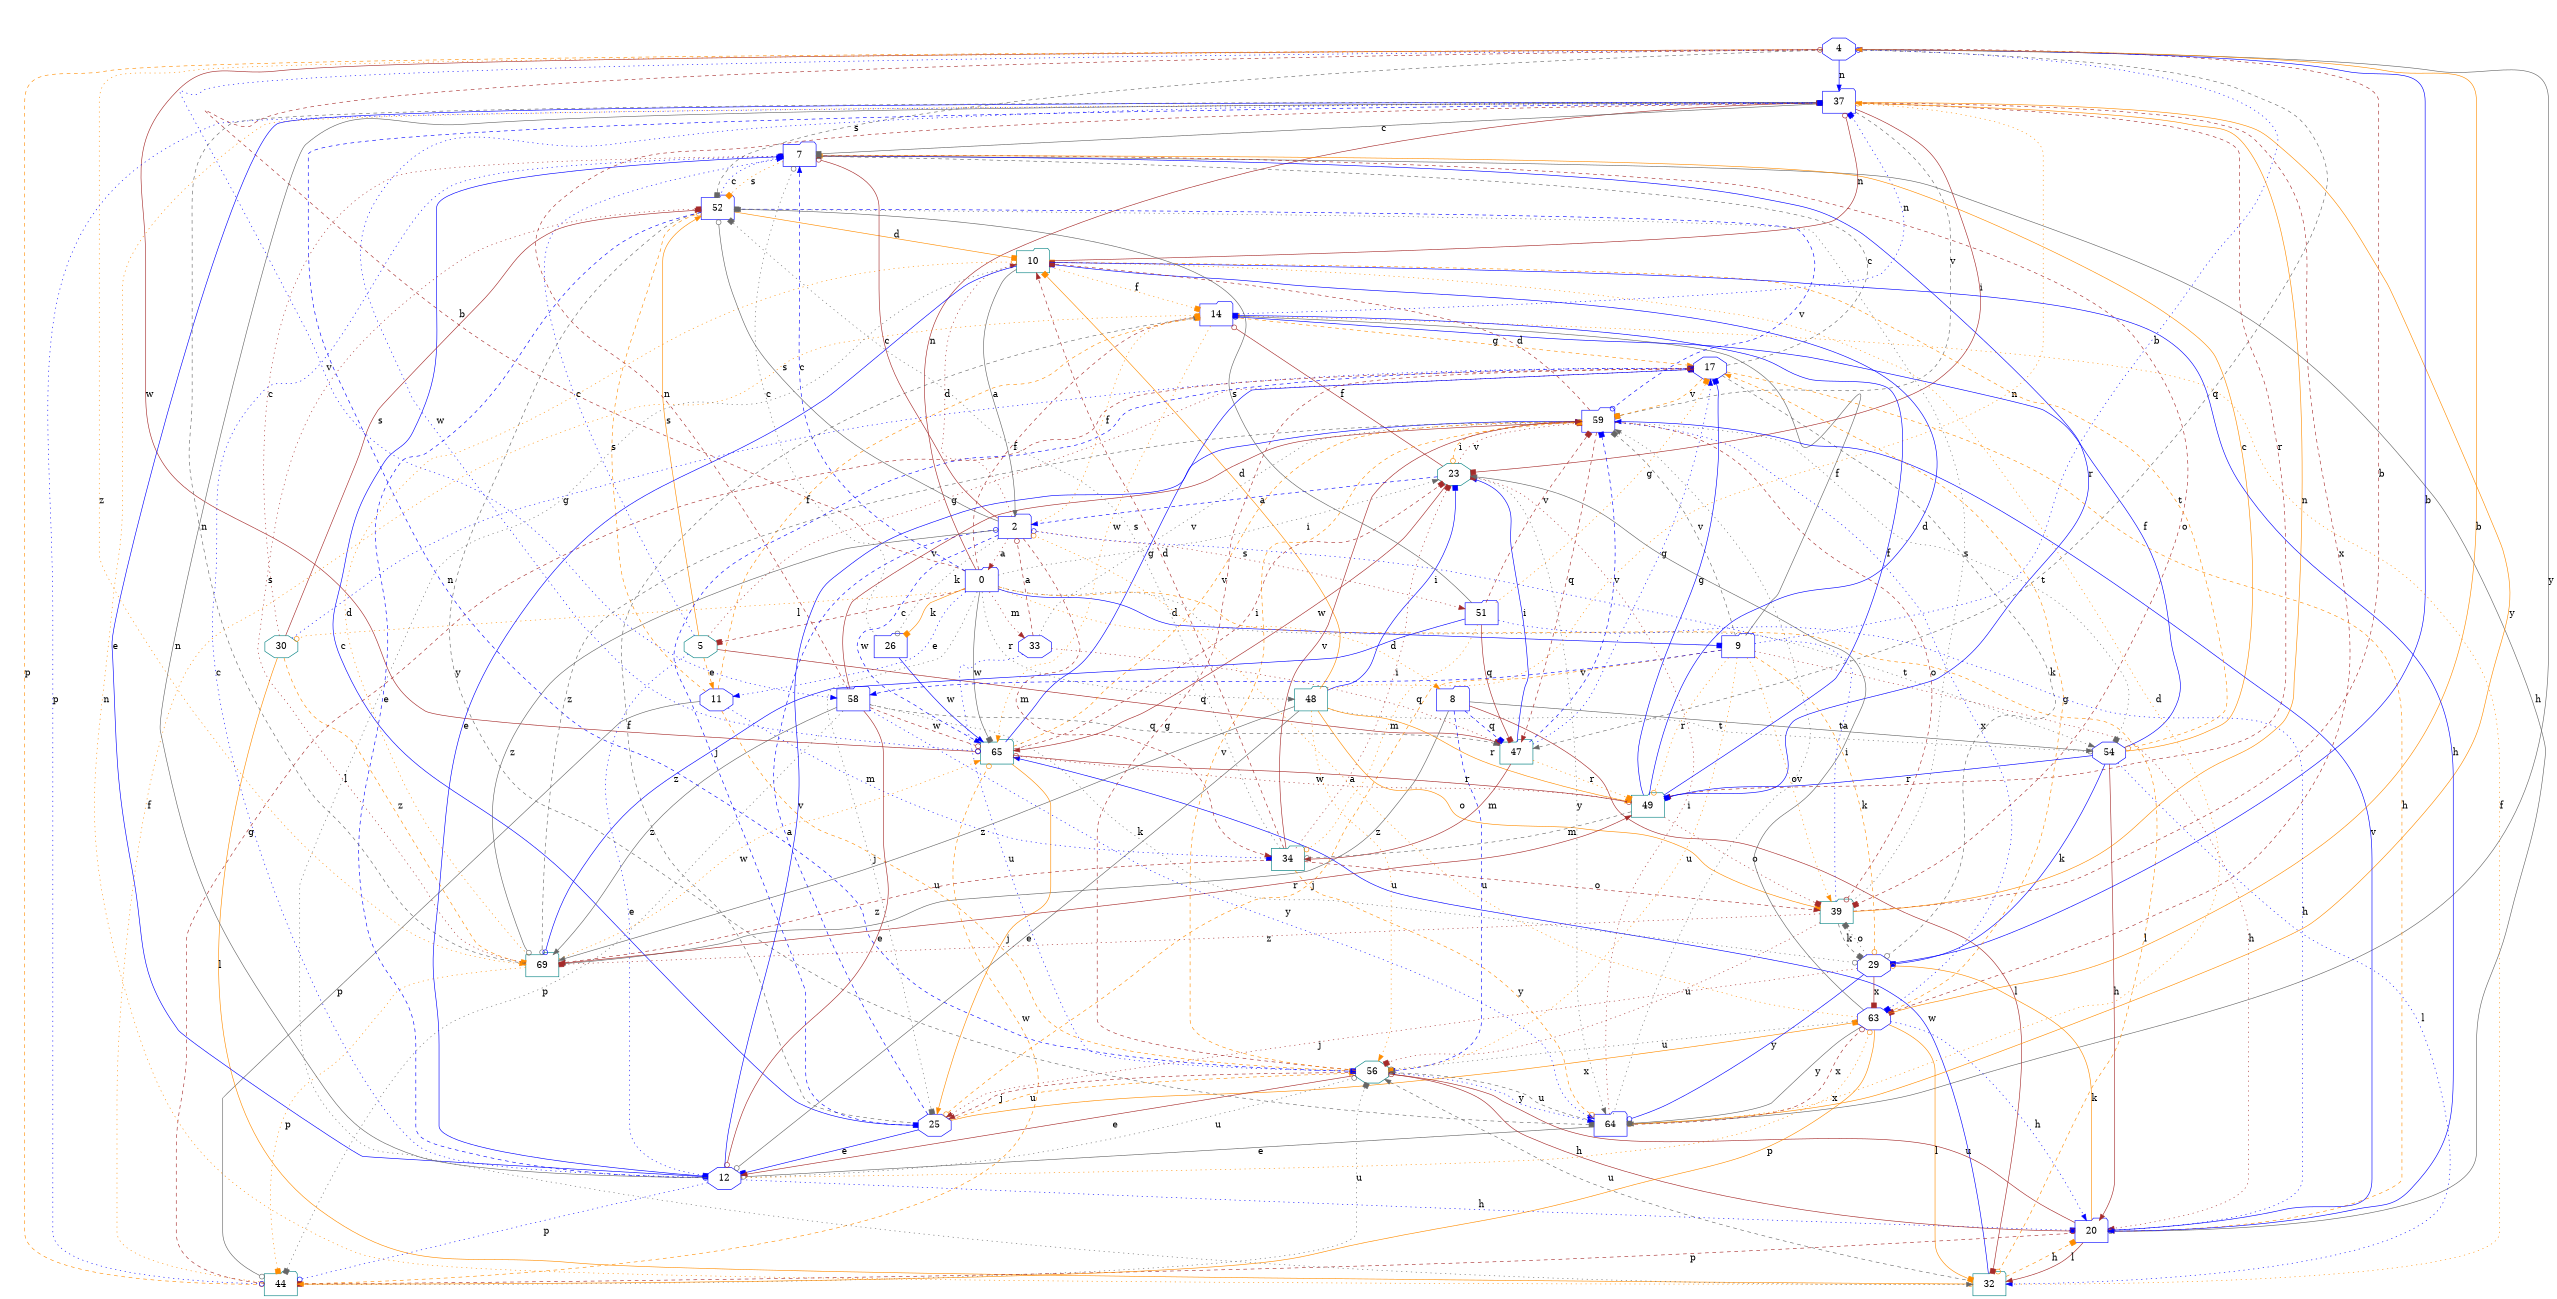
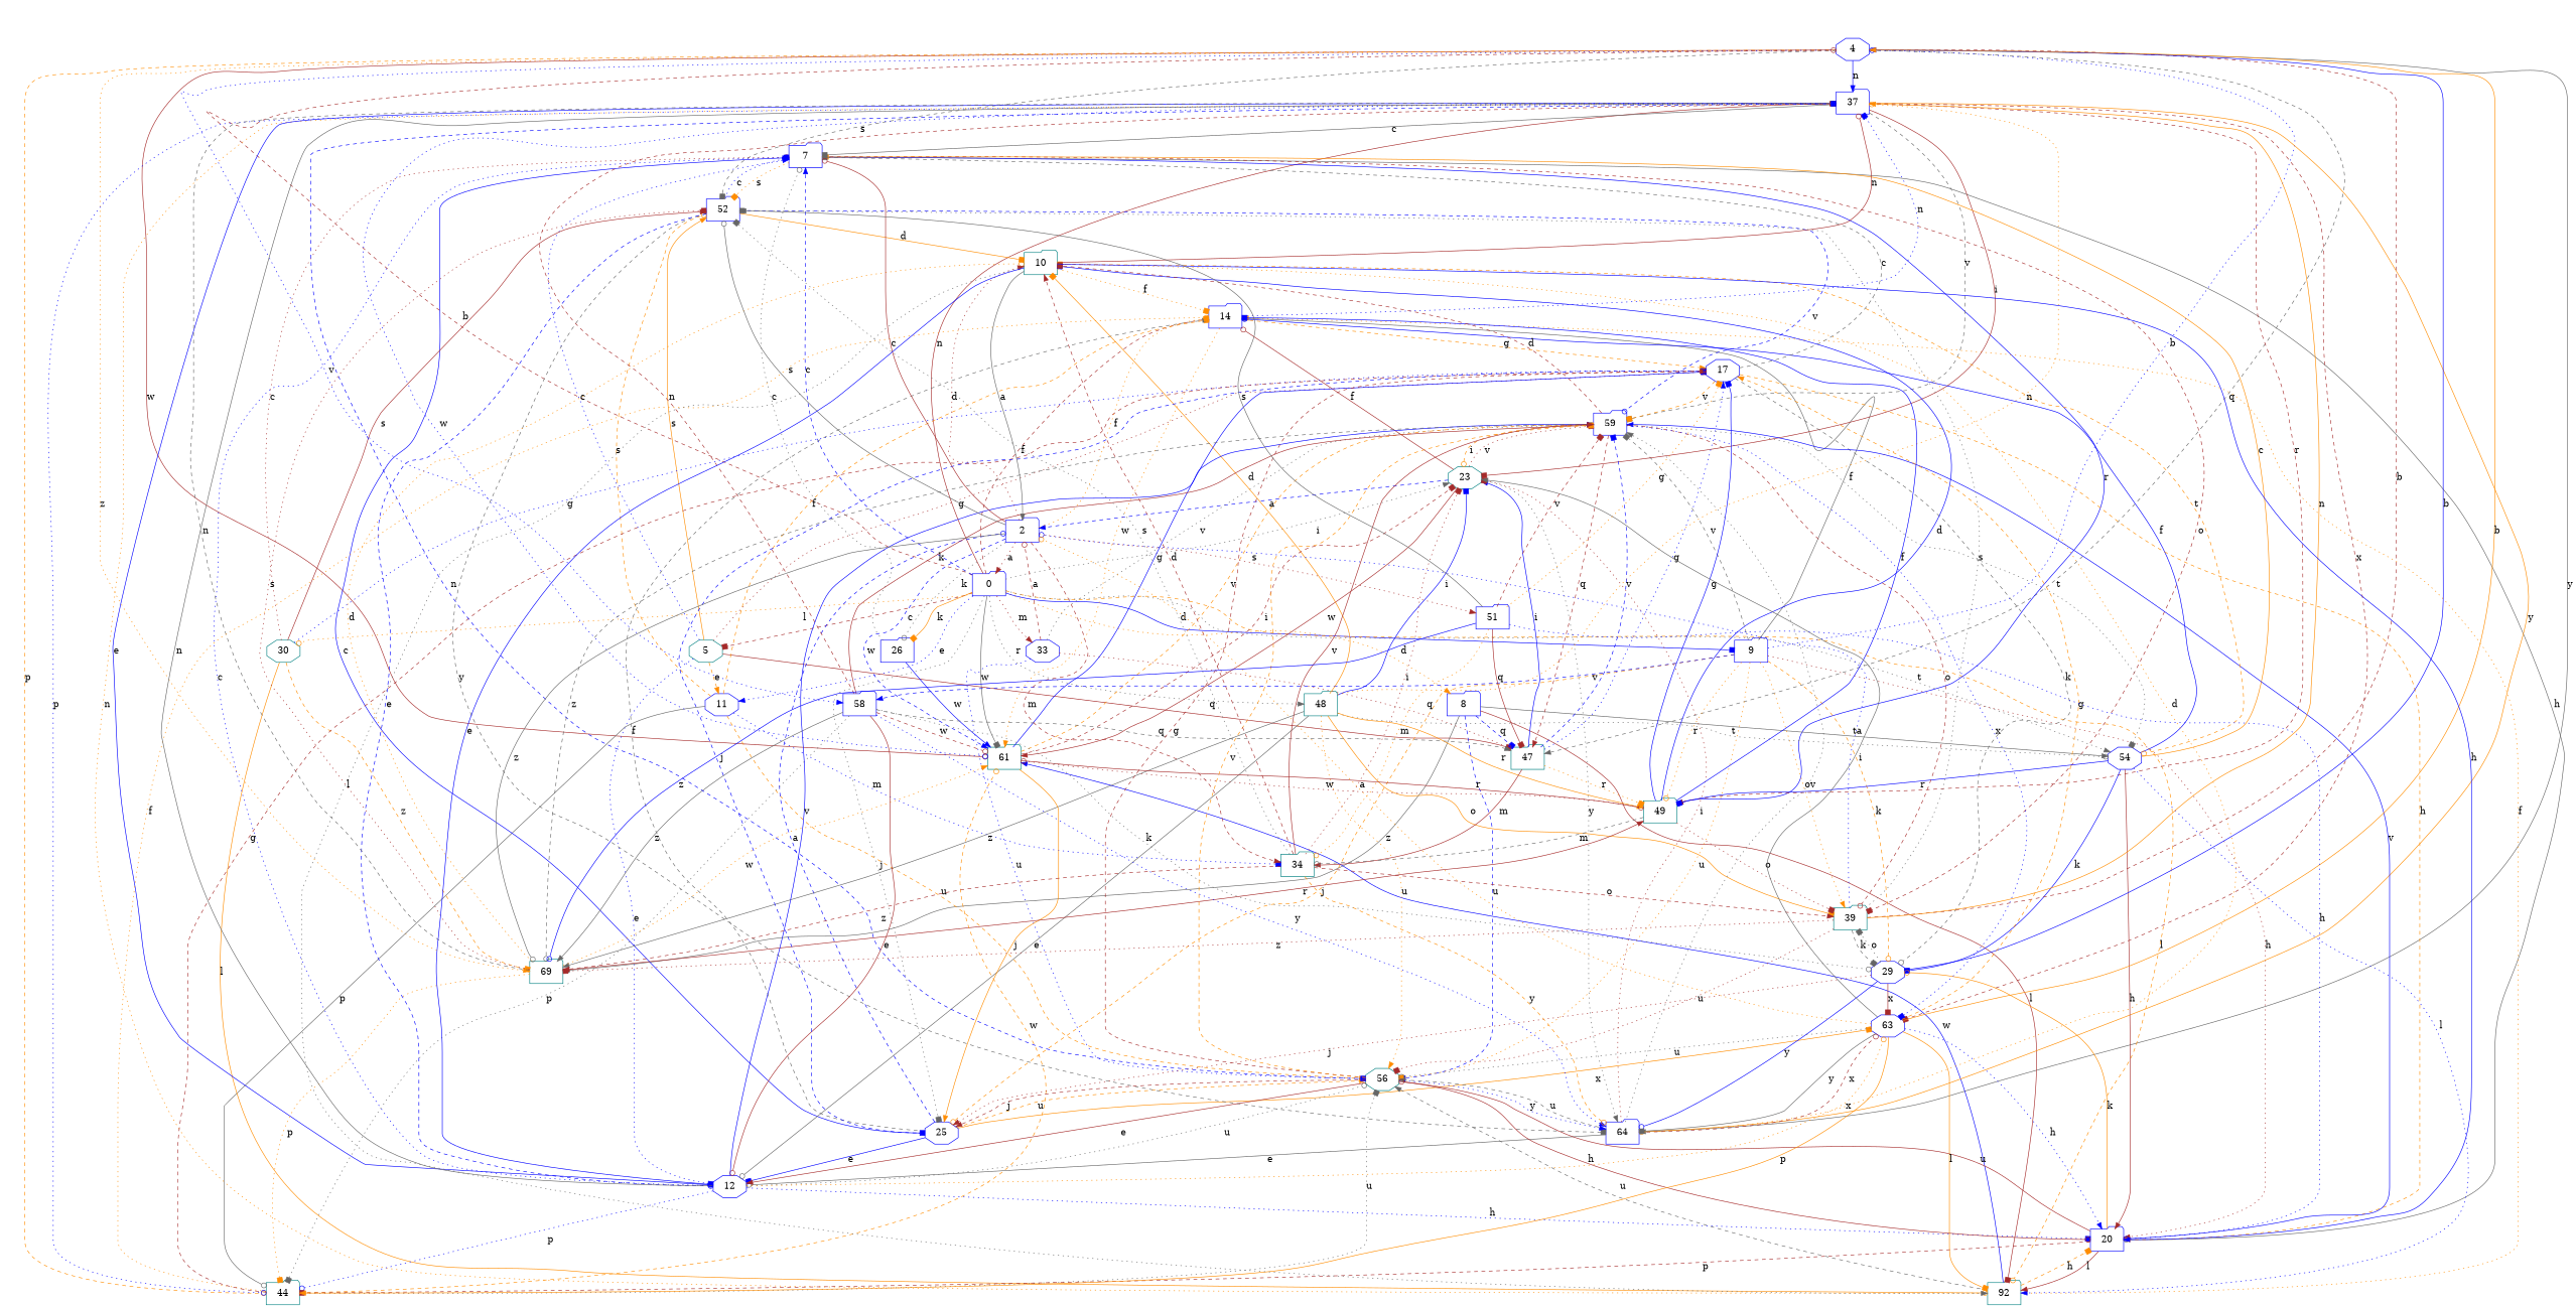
  strict digraph {
    node [color=blue shape=folder]
    edge [arrowhead=normal color=brown style=dotted]
    4 [shape=octagon]
    0
    5 [color=teal shape=octagon]
    7
    8
    9
    11 [shape=octagon]
    14
    23 [color=teal shape=octagon]
    25 [shape=octagon]
    26
    30 [color=teal shape=octagon]
-   32 [color=teal]
+   32 [color=teal label=92]
    33 [shape=octagon]
    37
    48 [color=teal]
    54 [shape=octagon]
-   61 [color=teal label=65]
+   61 [color=teal]
    52
    69 [color=teal]
    44 [color=teal]
    47 [color=teal]
    58
    n24 [label=64]
    12 [shape=octagon]
    17 [shape=octagon]
    20
    39 [color=teal]
    49 [color=teal]
    56 [color=teal shape=octagon]
    29 [shape=octagon]
    59
    34 [color=teal]
    2
    63 [shape=octagon]
    10 [color=teal]
    51
    4 -> 37 [color=blue label=n style=solid]
    4 -> 61 [arrowhead=odot label=w style=solid]
    4 -> 52 [arrowhead=box color=gray40 label=s style=dashed]
    4 -> 69 [color=darkorange label=z]
    4 -> 44 [arrowhead=odot color=darkorange label=p style=dashed]
    4 -> 47 [color=gray40 label=q style=dashed]
    4 -> 58 [color=blue label=v]
    4 -> n24 [color=gray40 label=y style=solid]
    0 -> 4 [arrowhead=odot label=b style=dashed]
    0 -> 5 [arrowhead=box label=c style=dashed]
    0 -> 7 [color=blue label=c style=dashed]
    0 -> 8 [color=darkorange label=d]
    0 -> 9 [arrowhead=box color=blue label=d style=solid]
    0 -> 11 [color=blue label=e]
    0 -> 14 [arrowhead=odot label=f style=dashed]
    0 -> 23 [color=gray40 label=i]
    0 -> 25 [arrowhead=box color=gray40 label=j]
    0 -> 26 [arrowhead=box color=darkorange label=k style=solid]
    0 -> 30 [arrowhead=odot color=darkorange label=l]
    0 -> 32 [arrowhead=odot color=darkorange label=l style=dashed]
    0 -> 33 [label=m]
    0 -> 37 [arrowhead=odot label=n style=solid]
    0 -> 48 [color=gray40 label=r]
    0 -> 54 [color=gray40 label=t]
    0 -> 61 [arrowhead=box color=gray40 label=w style=solid]
    5 -> 7 [color=blue label=c]
    5 -> 11 [color=darkorange label=e style=dashed]
    5 -> 52 [color=darkorange label=s style=solid]
    5 -> 47 [arrowhead=box label=q style=solid]
    5 -> 12 [arrowhead=box color=blue label=e]
    5 -> 17 [arrowhead=box label=g]
    7 -> 52 [arrowhead=box color=darkorange label=s]
    7 -> 20 [arrowhead=odot color=gray40 label=h style=solid]
    7 -> 39 [arrowhead=box label=o style=dashed]
    7 -> 49 [color=blue label=r style=solid]
    8 -> 32 [arrowhead=box label=l style=solid]
    8 -> 54 [color=gray40 label=t style=solid]
    8 -> 69 [color=gray40 label=z style=solid]
    8 -> 47 [arrowhead=box color=blue label=q style=dashed]
    8 -> 56 [color=blue label=u style=dashed]
    9 -> 4 [arrowhead=odot color=blue label=b]
    9 -> 14 [arrowhead=odot color=gray40 label=f style=solid]
    9 -> 25 [arrowhead=odot color=darkorange label=j style=dashed]
    9 -> 58 [color=blue label=v style=dashed]
    9 -> 20 [label=h]
    9 -> 39 [color=darkorange label=o]
    9 -> 49 [arrowhead=odot color=darkorange label=r]
    9 -> 56 [arrowhead=box color=darkorange label=u]
    9 -> 29 [arrowhead=odot color=darkorange label=k style=dashed]
    9 -> 59 [arrowhead=box color=gray40 label=v style=dashed]
    11 -> 14 [arrowhead=box color=darkorange label=f style=dashed]
    11 -> 52 [arrowhead=odot color=darkorange label=s style=dashed]
    11 -> 44 [arrowhead=odot color=gray40 label=p style=solid]
    11 -> 56 [color=darkorange label=u style=dashed]
    11 -> 34 [arrowhead=box color=blue label=m]
    14 -> 37 [arrowhead=box color=blue label=n]
    14 -> 61 [color=darkorange label=w]
    14 -> 17 [color=darkorange label=g style=dashed]
    23 -> 14 [arrowhead=odot label=f style=solid]
    23 -> 61 [label=w style=solid]
    23 -> n24 [color=gray40 label=y]
    23 -> 59 [arrowhead=box label=v]
    23 -> 2 [color=blue label=a style=dashed]
    25 -> 7 [color=blue label=c style=solid]
    25 -> 14 [color=gray40 label=f style=dashed]
    25 -> 12 [arrowhead=box color=blue label=e style=solid]
    25 -> 56 [color=darkorange label=u style=dashed]
    25 -> 2 [arrowhead=odot color=blue label=a style=dashed]
    25 -> 63 [arrowhead=box color=darkorange label=x style=solid]
    26 -> 7 [arrowhead=odot color=gray40 label=c]
    26 -> 61 [color=blue label=w style=solid]
    30 -> 7 [arrowhead=odot label=c]
    30 -> 32 [arrowhead=odot color=darkorange label=l style=solid]
    30 -> 52 [label=s style=solid]
    30 -> 69 [arrowhead=box color=darkorange label=z style=dashed]
    30 -> 17 [arrowhead=box color=blue label=g]
    32 -> 14 [color=darkorange label=f]
    32 -> 37 [arrowhead=box color=darkorange label=n]
    32 -> 61 [color=blue label=w style=solid]
    32 -> 20 [arrowhead=box color=darkorange label=h style=dashed]
    32 -> 56 [color=gray40 label=u style=dashed]
    33 -> 47 [arrowhead=odot label=q]
    33 -> 56 [arrowhead=box color=blue label=u]
    33 -> 59 [arrowhead=odot color=gray40 label=v]
    33 -> 2 [arrowhead=odot label=a style=dashed]
    37 -> 7 [arrowhead=box color=gray40 label=c style=solid]
    37 -> 23 [arrowhead=box label=i style=solid]
    37 -> 61 [arrowhead=odot color=blue label=w]
    37 -> 44 [arrowhead=odot color=blue label=p]
    37 -> n24 [arrowhead=odot color=darkorange label=y style=solid]
    37 -> 12 [arrowhead=odot color=blue label=e style=solid]
    37 -> 49 [label=r style=dashed]
    37 -> 59 [arrowhead=box color=gray40 label=v style=dashed]
    37 -> 63 [arrowhead=box label=x style=dashed]
    48 -> 23 [arrowhead=box color=blue label=i style=solid]
    48 -> 37 [arrowhead=odot color=darkorange label=n]
    48 -> 54 [arrowhead=odot color=gray40 label=t]
    48 -> 69 [color=gray40 label=z style=solid]
    48 -> 12 [arrowhead=odot color=gray40 label=e style=solid]
    48 -> 39 [arrowhead=box color=darkorange label=o style=solid]
    48 -> 49 [color=darkorange label=r style=solid]
    48 -> 56 [color=darkorange label=u]
    48 -> 10 [arrowhead=box color=darkorange label=d style=solid]
    54 -> 7 [color=darkorange label=c style=solid]
    54 -> 14 [arrowhead=odot color=blue label=f style=solid]
    54 -> 32 [color=blue label=l]
    54 -> 20 [label=h style=solid]
    54 -> 49 [arrowhead=box color=blue label=r style=solid]
    54 -> 29 [arrowhead=box color=blue label=k style=solid]
    61 -> 23 [arrowhead=box label=i style=dashed]
    61 -> 25 [color=darkorange label=j style=solid]
    61 -> 17 [arrowhead=box color=blue label=g style=solid]
    61 -> 49 [arrowhead=odot label=r style=solid]
    61 -> 59 [color=darkorange label=v style=dashed]
    52 -> 7 [color=blue label=c]
    52 -> n24 [arrowhead=box color=gray40 label=y style=dashed]
    52 -> 12 [arrowhead=odot color=blue label=e style=dashed]
    52 -> 59 [arrowhead=odot color=blue label=v style=dashed]
    52 -> 10 [arrowhead=box color=darkorange label=d style=solid]
    69 -> 37 [color=gray40 label=n style=dashed]
    69 -> 61 [color=darkorange label=w]
    69 -> 52 [arrowhead=box label=s]
    69 -> 44 [arrowhead=box color=darkorange label=p]
    69 -> 49 [label=r style=solid]
    69 -> 10 [arrowhead=odot color=darkorange label=d]
    44 -> 14 [arrowhead=odot color=darkorange label=f]
    44 -> 61 [arrowhead=odot color=darkorange label=w style=dashed]
    44 -> 17 [label=g style=dashed]
    44 -> 56 [arrowhead=box color=gray40 label=u]
    47 -> 23 [color=blue label=i style=solid]
    47 -> 17 [color=blue label=g]
    47 -> 49 [arrowhead=box color=darkorange label=r]
    47 -> 59 [arrowhead=box color=blue label=v style=dashed]
    47 -> 34 [label=m style=solid]
    58 -> 37 [label=n style=dashed]
    58 -> 61 [arrowhead=odot label=w style=dashed]
    58 -> 69 [color=gray40 label=z style=solid]
    58 -> 44 [arrowhead=box color=gray40 label=p]
    58 -> 47 [color=gray40 label=q style=dashed]
    58 -> n24 [color=blue label=y]
    58 -> 12 [arrowhead=odot label=e style=solid]
    58 -> 29 [arrowhead=odot color=gray40 label=k]
-   58 -> 59 [label=v style=solid]
+   58 -> 59 [label=k style=solid]
    n24 -> 23 [arrowhead=box label=i]
    n24 -> 12 [arrowhead=odot color=gray40 label=e style=solid]
    n24 -> 56 [color=gray40 label=u style=dashed]
    n24 -> 59 [color=gray40 label=v]
    n24 -> 63 [arrowhead=odot label=x style=dashed]
    n24 -> 10 [arrowhead=box color=darkorange label=d]
    12 -> 7 [arrowhead=box color=blue label=c]
    12 -> 37 [arrowhead=box color=gray40 label=n style=solid]
    12 -> 44 [arrowhead=odot color=blue label=p]
    12 -> 20 [arrowhead=box color=blue label=h]
    12 -> 56 [arrowhead=odot color=gray40 label=u]
    12 -> 59 [color=blue label=v style=solid]
    12 -> 63 [arrowhead=odot color=darkorange label=x]
    17 -> 7 [arrowhead=box color=gray40 label=c style=dashed]
    17 -> 25 [arrowhead=box color=blue label=j style=dashed]
    17 -> 20 [color=darkorange label=h style=dashed]
    17 -> 29 [arrowhead=odot color=gray40 label=k style=dashed]
    17 -> 59 [arrowhead=box color=darkorange label=v style=dashed]
    20 -> 32 [label=l style=solid]
    20 -> 44 [arrowhead=box label=p style=dashed]
    20 -> 56 [arrowhead=odot label=u style=solid]
    20 -> 29 [arrowhead=odot color=darkorange label=k style=solid]
    20 -> 59 [color=blue label=v style=solid]
    39 -> 4 [label=b style=dashed]
    39 -> 37 [color=darkorange label=n style=solid]
    39 -> 52 [arrowhead=box color=gray40 label=s]
    39 -> 69 [arrowhead=box label=z]
    39 -> 56 [arrowhead=box label=u]
    39 -> 29 [arrowhead=box color=gray40 label=k style=dashed]
    39 -> 2 [arrowhead=odot color=blue label=a]
    49 -> 14 [arrowhead=box color=blue label=f style=solid]
    49 -> 61 [arrowhead=odot label=w]
    49 -> 17 [arrowhead=box color=blue label=g style=solid]
    49 -> 39 [arrowhead=box label=o]
    49 -> 34 [arrowhead=odot color=gray40 label=m style=dashed]
    49 -> 10 [arrowhead=box color=blue label=d style=solid]
    56 -> 25 [label=j style=dashed]
    56 -> 37 [arrowhead=box color=blue label=n style=dashed]
    56 -> n24 [color=blue label=y]
    56 -> 12 [label=e style=solid]
    56 -> 17 [arrowhead=odot label=g style=dashed]
    56 -> 20 [arrowhead=odot label=h style=solid]
    56 -> 59 [arrowhead=box color=darkorange label=v style=dashed]
    29 -> 4 [color=blue label=b style=solid]
    29 -> 25 [label=j]
    29 -> n24 [arrowhead=odot color=blue label=y style=solid]
    29 -> 39 [arrowhead=box color=gray40 label=o]
    29 -> 63 [arrowhead=box label=x style=solid]
    59 -> 23 [arrowhead=odot color=darkorange label=i style=dashed]
    59 -> 54 [arrowhead=box color=gray40 label=t]
    59 -> 69 [arrowhead=odot color=gray40 label=z style=dashed]
    59 -> 47 [label=q style=dashed]
    59 -> 39 [arrowhead=odot label=o style=dashed]
    59 -> 63 [arrowhead=box color=blue label=x]
    59 -> 10 [arrowhead=box label=d style=dashed]
    34 -> 23 [arrowhead=box label=i]
    34 -> 52 [arrowhead=box color=gray40 label=s]
    34 -> 69 [label=z style=dashed]
    34 -> n24 [arrowhead=odot color=darkorange label=y style=dashed]
    34 -> 39 [label=o style=dashed]
    34 -> 59 [label=v style=solid]
    34 -> 10 [label=d style=dashed]
    2 -> 0 [label=a]
    2 -> 7 [arrowhead=odot label=c style=solid]
    2 -> 14 [arrowhead=box color=darkorange label=f]
    2 -> 26 [arrowhead=odot color=gray40 label=k]
    2 -> 61 [color=blue label=w style=dashed]
    2 -> 52 [arrowhead=odot color=gray40 label=s style=solid]
    2 -> 69 [arrowhead=odot color=gray40 label=z style=solid]
    2 -> 34 [label=m style=dashed]
    2 -> 10 [label=d]
    2 -> 51 [label=s]
    63 -> 4 [color=darkorange label=b style=solid]
    63 -> 23 [color=gray40 label=i style=solid]
    63 -> 32 [arrowhead=box color=darkorange label=l style=solid]
    63 -> 44 [color=darkorange label=p style=solid]
    63 -> n24 [arrowhead=box color=gray40 label=y style=solid]
    63 -> 17 [color=darkorange label=g style=dashed]
    63 -> 20 [color=blue label=h]
    63 -> 56 [arrowhead=odot color=gray40 label=u]
    63 -> 2 [arrowhead=odot color=darkorange label=a]
    10 -> 14 [arrowhead=box color=darkorange label=f]
    10 -> 32 [color=gray40 label=l]
    10 -> 37 [arrowhead=odot label=n style=solid]
    10 -> 54 [arrowhead=odot color=darkorange label=t style=dashed]
    10 -> 12 [arrowhead=odot color=blue label=e style=solid]
    10 -> 20 [color=blue label=h style=solid]
    10 -> 2 [color=gray40 label=a style=solid]
    51 -> 52 [color=gray40 label=s style=solid]
    51 -> 69 [arrowhead=odot color=blue label=z style=solid]
    51 -> 47 [arrowhead=box label=q style=solid]
    51 -> 17 [arrowhead=box color=darkorange label=g]
    51 -> 20 [arrowhead=odot color=blue label=h]
    51 -> 59 [arrowhead=box label=v style=dashed]
    51 -> 34 [arrowhead=odot color=darkorange label=m]
  }
